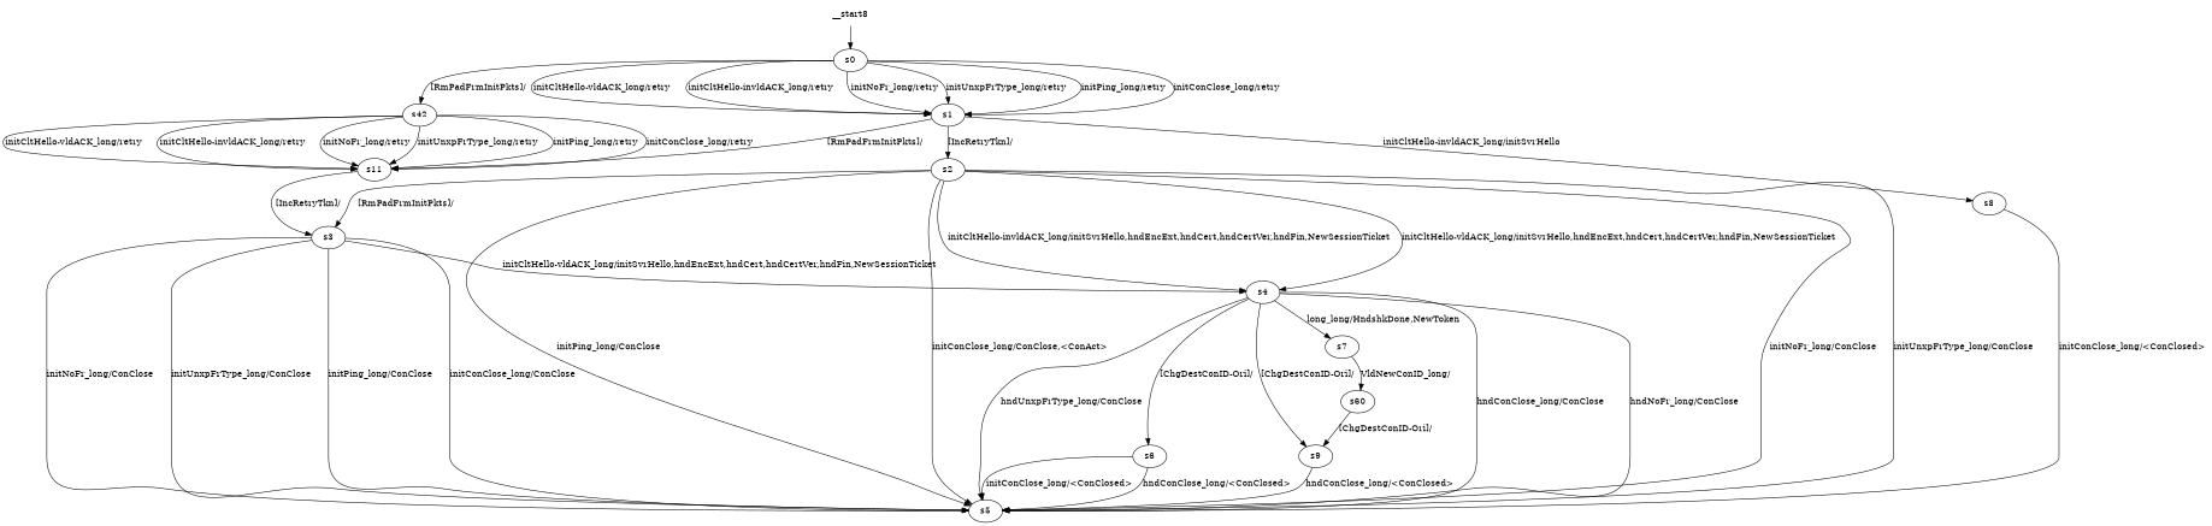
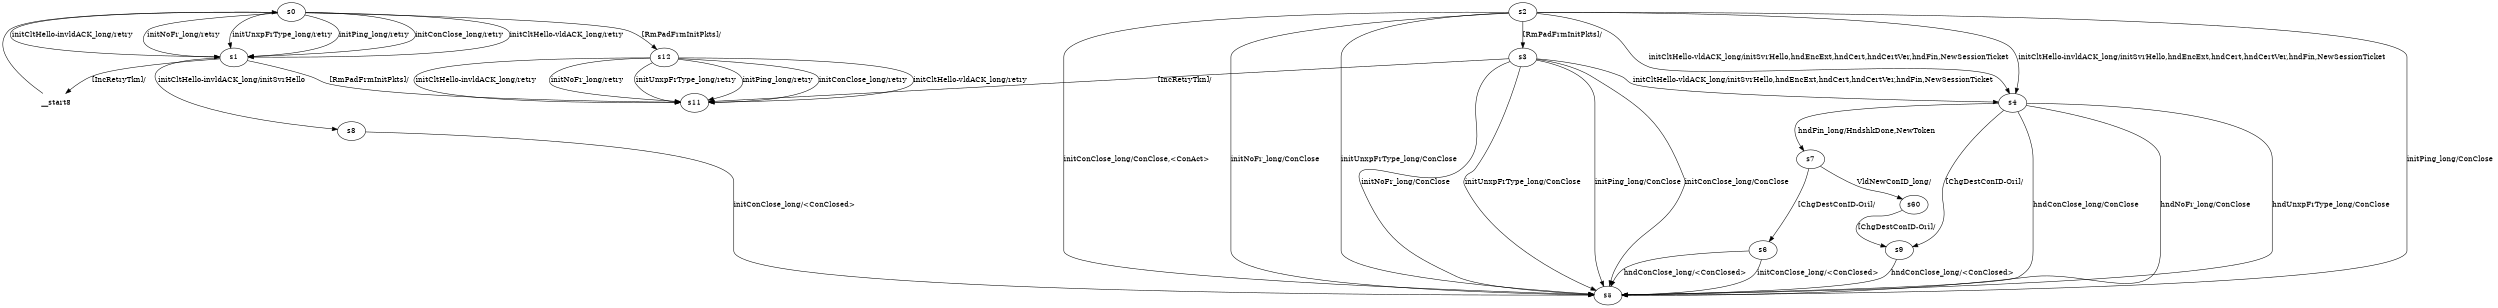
  digraph {
    n1 [label=s0]
    n2 [label=s1]
-   n3 [label=s42]
+   n3 [label=s12]
    n4 [label=s2]
    n5 [label=s11]
    n6 [label=s8]
    n7 [label=s3]
    n8 [label=s4]
    n9 [label=s5]
    n10 [label=s6]
    n11 [label=s7]
    n12 [label=s9]
    n13 [label=s60]
    n14 [label=__start8 shape=none]
    n1 -> n2 [label="initPing_long/retry "]
    n1 -> n2 [label="initConClose_long/retry "]
    n1 -> n2 [label="initCltHello-vldACK_long/retry "]
    n1 -> n2 [label="initCltHello-invldACK_long/retry "]
    n1 -> n2 [label="initNoFr_long/retry "]
    n1 -> n2 [label="initUnxpFrType_long/retry "]
    n1 -> n3 [label="[RmPadFrmInitPkts]/ "]
-   n2 -> n4 [label="[IncRetryTkn]/ "]
+   n2 -> n14 [label="[IncRetryTkn]/ "]
    n2 -> n5 [label="[RmPadFrmInitPkts]/ "]
    n2 -> n6 [label="initCltHello-invldACK_long/initSvrHello "]
    n3 -> n5 [label="initPing_long/retry "]
    n3 -> n5 [label="initConClose_long/retry "]
    n3 -> n5 [label="initCltHello-vldACK_long/retry "]
    n3 -> n5 [label="initCltHello-invldACK_long/retry "]
    n3 -> n5 [label="initNoFr_long/retry "]
    n3 -> n5 [label="initUnxpFrType_long/retry "]
    n4 -> n7 [label="[RmPadFrmInitPkts]/ "]
    n4 -> n8 [label="initCltHello-vldACK_long/initSvrHello,hndEncExt,hndCert,hndCertVer,hndFin,NewSessionTicket "]
    n4 -> n8 [label="initCltHello-invldACK_long/initSvrHello,hndEncExt,hndCert,hndCertVer,hndFin,NewSessionTicket "]
    n4 -> n9 [label="initPing_long/ConClose "]
    n4 -> n9 [label="initConClose_long/ConClose,<ConAct> "]
    n4 -> n9 [label="initNoFr_long/ConClose "]
    n4 -> n9 [label="initUnxpFrType_long/ConClose "]
-   n5 -> n7 [label="[IncRetryTkn]/ "]
+   n7 -> n5 [label="[IncRetryTkn]/ "]
    n6 -> n9 [label="initConClose_long/<ConClosed> "]
    n7 -> n8 [label="initCltHello-vldACK_long/initSvrHello,hndEncExt,hndCert,hndCertVer,hndFin,NewSessionTicket "]
    n7 -> n9 [label="initPing_long/ConClose "]
    n7 -> n9 [label="initConClose_long/ConClose "]
    n7 -> n9 [label="initNoFr_long/ConClose "]
    n7 -> n9 [label="initUnxpFrType_long/ConClose "]
    n8 -> n9 [label="hndConClose_long/ConClose "]
    n8 -> n9 [label="hndNoFr_long/ConClose "]
    n8 -> n9 [label="hndUnxpFrType_long/ConClose "]
-   n8 -> n10 [label="[ChgDestConID-Ori]/ "]
-   n8 -> n11 [label="long_long/HndshkDone,NewToken "]
+   n11 -> n10 [label="[ChgDestConID-Ori]/ "]
+   n8 -> n11 [label="hndFin_long/HndshkDone,NewToken "]
    n8 -> n12 [label="[ChgDestConID-Ori]/ "]
    n10 -> n9 [label="initConClose_long/<ConClosed> "]
    n10 -> n9 [label="hndConClose_long/<ConClosed> "]
    n11 -> n13 [label="VldNewConID_long/ "]
    n12 -> n9 [label="hndConClose_long/<ConClosed> "]
    n13 -> n12 [label="[ChgDestConID-Ori]/ "]
    n14 -> n1
  }
